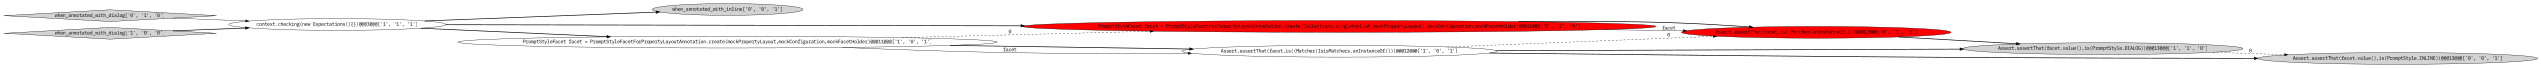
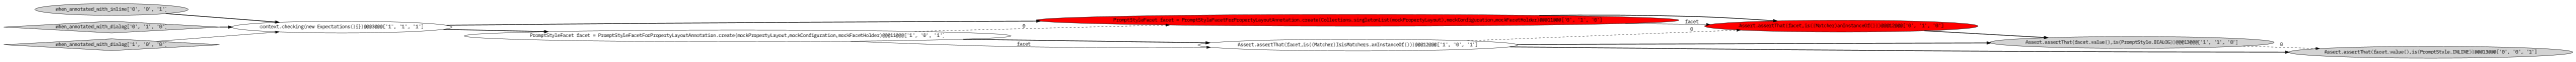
  digraph {
    fontname="IBM Plex Mono"
    rankdir=LR
    node [fillcolor=lightgray fontname="IBM Plex Mono" shape=ellipse style=filled]
    edge [fontname="IBM Plex Mono" style=bold]
    n1 [label="when_annotated_with_inline['0', '0', '1']"]
    n2 [fillcolor=white label="context.checking(new Expectations(){})@@@3@@@['1', '1', '1']"]
    n3 [fillcolor=red label="PromptStyleFacet facet = PromptStyleFacetForPropertyLayoutAnnotation.create(Collections.singletonList(mockPropertyLayout),mockConfiguration,mockFacetHolder)@@@11@@@['0', '1', '0']"]
    n4 [fillcolor=white label="PromptStyleFacet facet = PromptStyleFacetForPropertyLayoutAnnotation.create(mockPropertyLayout,mockConfiguration,mockFacetHolder)@@@11@@@['1', '0', '1']"]
    n5 [fillcolor=red label="Assert.assertThat(facet,is((Matcher)anInstanceOf()))@@@12@@@['0', '1', '0']"]
    n6 [label="Assert.assertThat(facet.value(),is(PromptStyle.DIALOG))@@@13@@@['1', '1', '0']"]
    n7 [label="Assert.assertThat(facet.value(),is(PromptStyle.INLINE))@@@13@@@['0', '0', '1']"]
    n8 [fillcolor=white label="Assert.assertThat(facet,is((Matcher)IsisMatchers.anInstanceOf()))@@@12@@@['1', '0', '1']"]
    n9 [label="when_annotated_with_dialog['0', '1', '0']" shape=diamond]
    n10 [label="when_annotated_with_dialog['1', '0', '0']" shape=diamond]
-   n2 -> n1
+   n1 -> n2
    n2 -> n3
    n2 -> n4
    n3 -> n5
    n3 -> n5 [label=facet style=solid]
    n4 -> n3 [label=0 style=dashed]
    n4 -> n8
    n4 -> n8 [label=facet style=solid]
    n5 -> n6
    n6 -> n7 [label=0 style=dashed]
    n8 -> n5 [label=0 style=dashed]
    n8 -> n6
    n8 -> n7
-   n9 -> n2 [style=solid]
-   n10 -> n2
+   n9 -> n2
+   n10 -> n2 [style=solid]
  }
